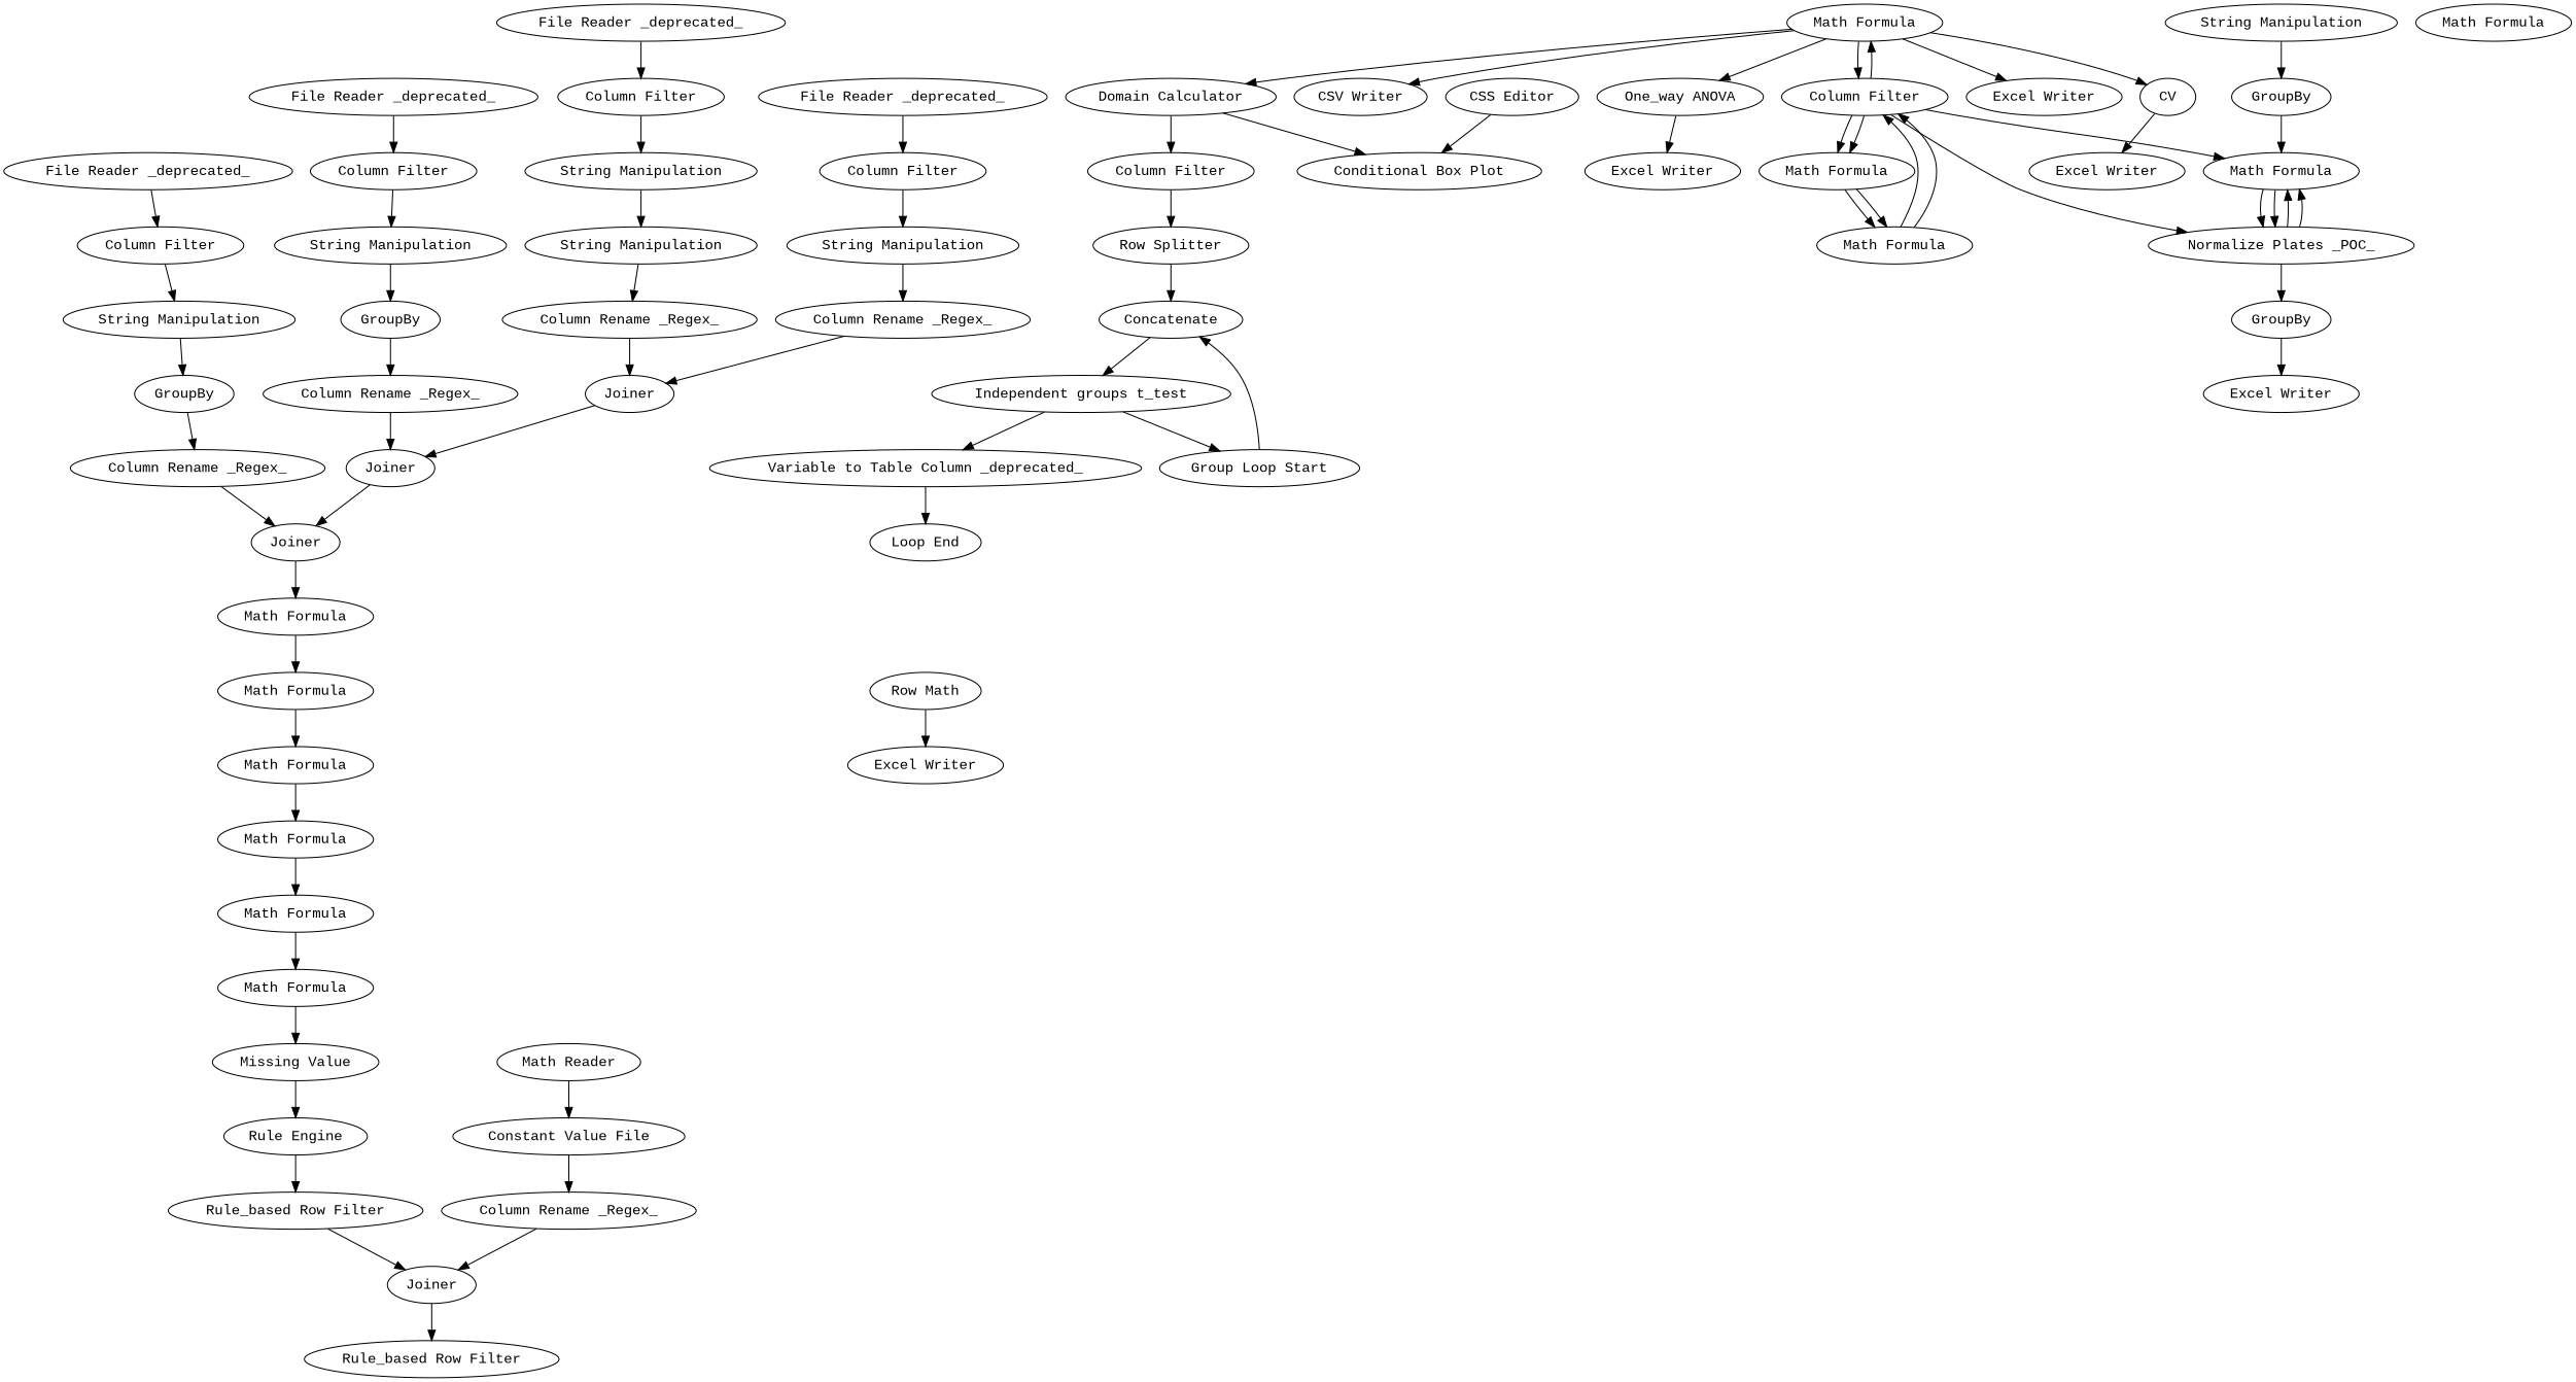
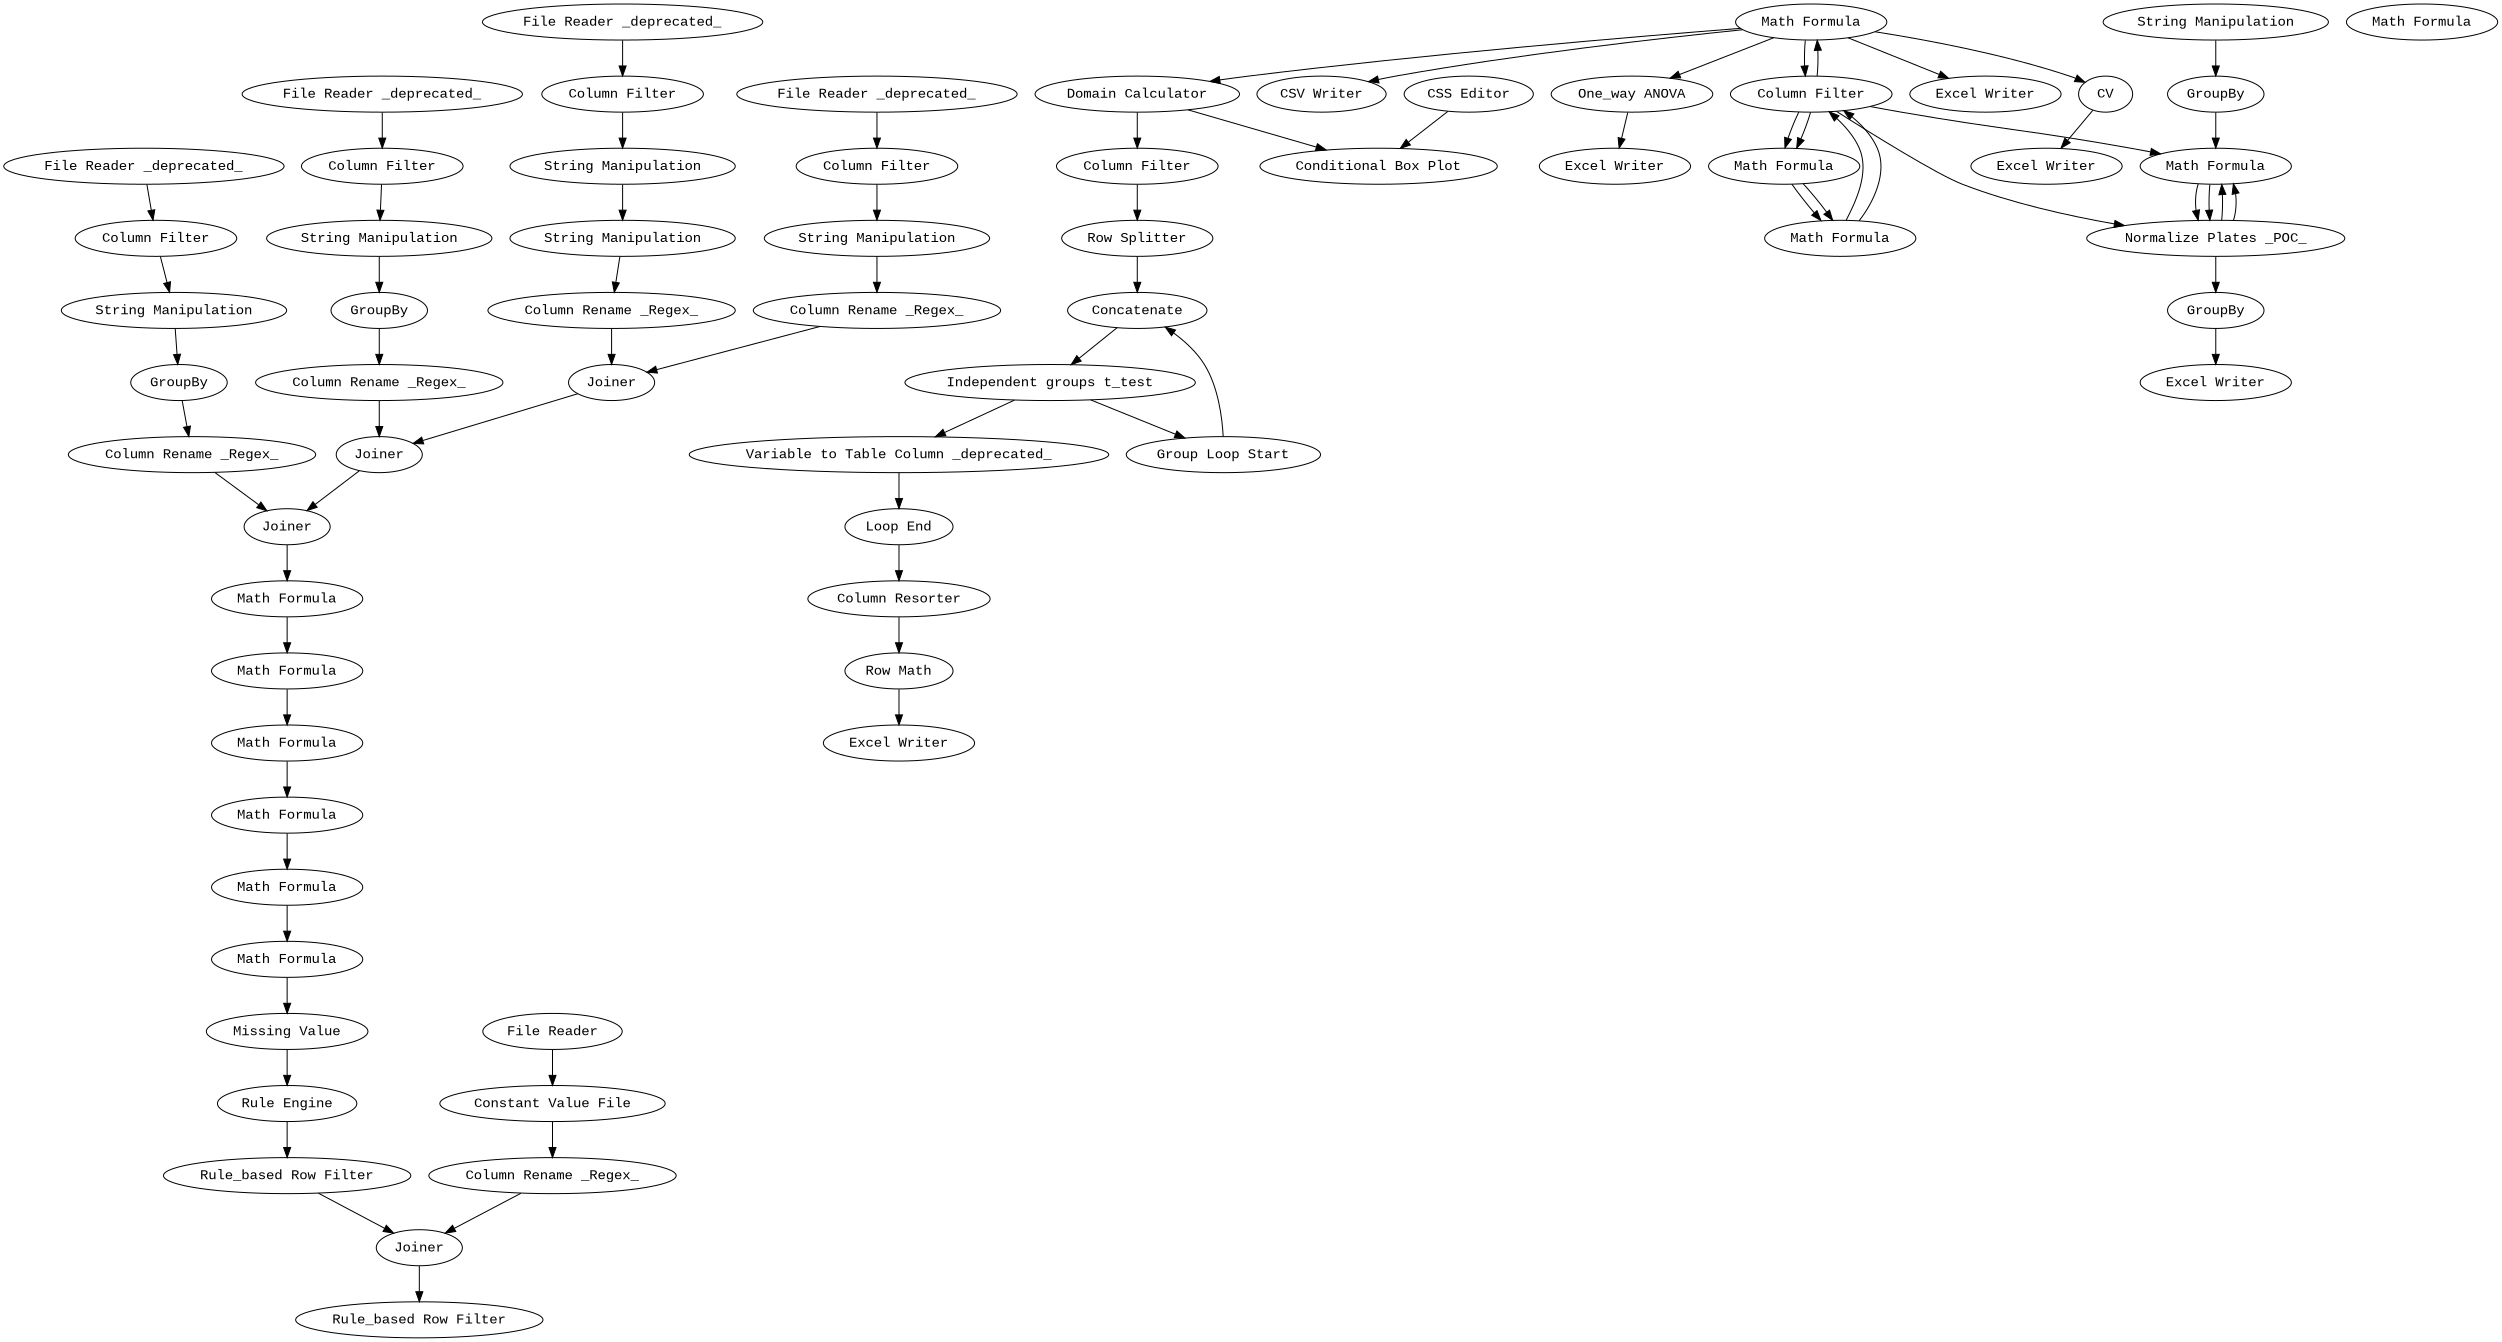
  digraph {
    fontname="Liberation Mono"
    rankdir=TB
    node [fontname="Liberation Mono"]
    edge [fontname="Liberation Mono"]
    n1 [label="File Reader _deprecated_"]
    n2 [label="Column Filter"]
    n3 [label="String Manipulation"]
    n4 [label=GroupBy]
    n5 [label="Column Rename _Regex_"]
    n6 [label=Joiner]
    n7 [label="String Manipulation"]
    n8 [label="Column Filter"]
    n9 [label="String Manipulation"]
    n10 [label="Column Rename _Regex_"]
    n11 [label="File Reader _deprecated_"]
    n12 [label="Column Filter"]
    n13 [label="String Manipulation"]
    n14 [label="File Reader _deprecated_"]
    n15 [label="Column Rename _Regex_"]
    n16 [label=Joiner]
-   n17 [label="Math Reader"]
+   n17 [label="File Reader"]
    n18 [label="Constant Value File"]
    n19 [label="Column Rename _Regex_"]
    n20 [label=Joiner]
    n21 [label="Rule_based Row Filter"]
    n22 [label="Math Formula"]
    n23 [label="Math Formula"]
    n24 [label="Math Formula"]
    n25 [label="Math Formula"]
    n26 [label="Rule_based Row Filter"]
    n27 [label="Math Formula"]
    n28 [label="Math Formula"]
    n29 [label="Missing Value"]
    n30 [label="Rule Engine"]
    n31 [label="File Reader _deprecated_"]
    n32 [label="Column Filter"]
    n33 [label="String Manipulation"]
    n34 [label=GroupBy]
    n35 [label="Column Rename _Regex_"]
    n36 [label=Joiner]
    n37 [label="One_way ANOVA"]
    n38 [label="Excel Writer"]
    n39 [label=CV]
    n40 [label="Excel Writer"]
    n41 [label="Loop End"]
+   n42 [label="Column Resorter"]
    n43 [label="Row Math"]
    n44 [label="Group Loop Start"]
    n45 [label=Concatenate]
    n46 [label="Independent groups t_test"]
    n47 [label="Excel Writer"]
    n48 [label="Row Splitter"]
    n49 [label="Column Filter"]
    n50 [label="Variable to Table Column _deprecated_"]
    n51 [label=GroupBy]
    n52 [label="Math Formula"]
    n53 [label="Normalize Plates _POC_"]
    n54 [label="Math Formula"]
    n55 [label="Domain Calculator"]
    n56 [label="CSV Writer"]
    n57 [label="Column Filter"]
    n58 [label="Excel Writer"]
    n59 [label="Conditional Box Plot"]
    n60 [label="Math Formula"]
    n61 [label="String Manipulation"]
    n62 [label="CSS Editor"]
    n63 [label=GroupBy]
    n64 [label="Math Formula"]
    n65 [label="Math Formula"]
    n66 [label="Excel Writer"]
    n1 -> n2
    n2 -> n3
    n3 -> n7
    n4 -> n5
    n5 -> n6
    n6 -> n36
    n7 -> n15
    n8 -> n9
    n9 -> n10
    n10 -> n16
    n11 -> n8
    n12 -> n13
    n13 -> n4
    n14 -> n12
    n15 -> n16
    n16 -> n6
    n17 -> n18
    n18 -> n19
    n19 -> n20
    n20 -> n21
    n22 -> n23
    n23 -> n24
    n24 -> n25
    n25 -> n27
    n26 -> n20
    n27 -> n28
    n28 -> n29
    n29 -> n30
    n30 -> n26
    n31 -> n32
    n32 -> n33
    n33 -> n34
    n34 -> n35
    n35 -> n36
    n36 -> n22
    n37 -> n38
    n39 -> n40
+   n41 -> n42
+   n42 -> n43
    n43 -> n47
    n44 -> n45
    n45 -> n46
    n46 -> n44
    n46 -> n50
    n48 -> n45
    n49 -> n48
    n50 -> n41
    n51 -> n52
    n52 -> n53
    n52 -> n53
    n53 -> n52
    n53 -> n52
    n53 -> n63
    n54 -> n37
    n54 -> n39
    n54 -> n55
    n54 -> n56
    n54 -> n57
    n54 -> n58
    n55 -> n49
    n55 -> n59
    n57 -> n52
    n57 -> n53
    n57 -> n54
    n57 -> n60
    n57 -> n60
    n60 -> n65
    n60 -> n65
    n61 -> n51
    n62 -> n59
    n63 -> n66
    n65 -> n57
    n65 -> n57
  }
